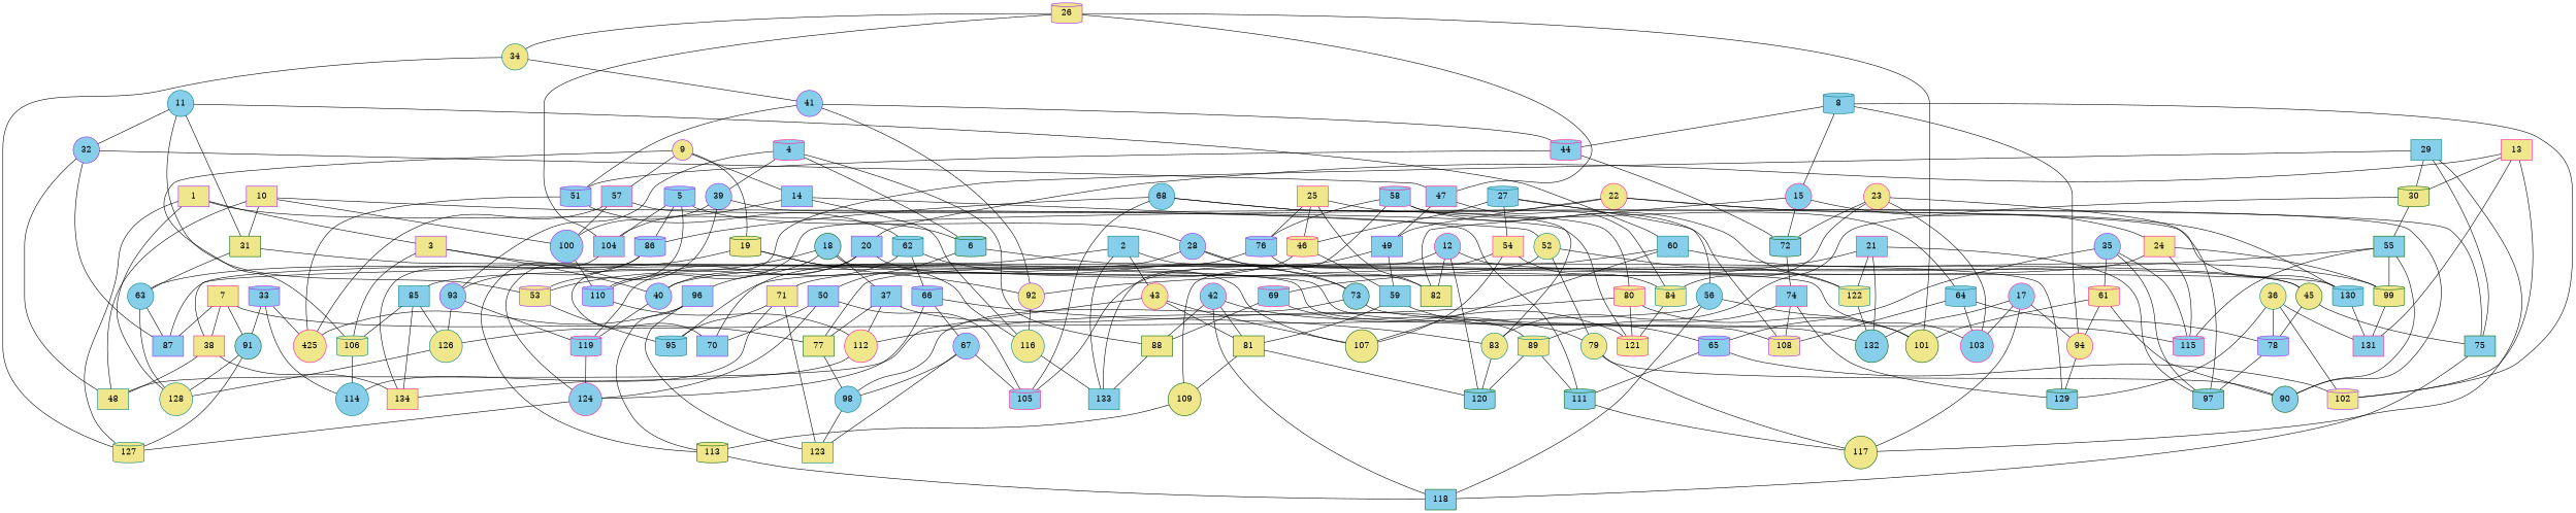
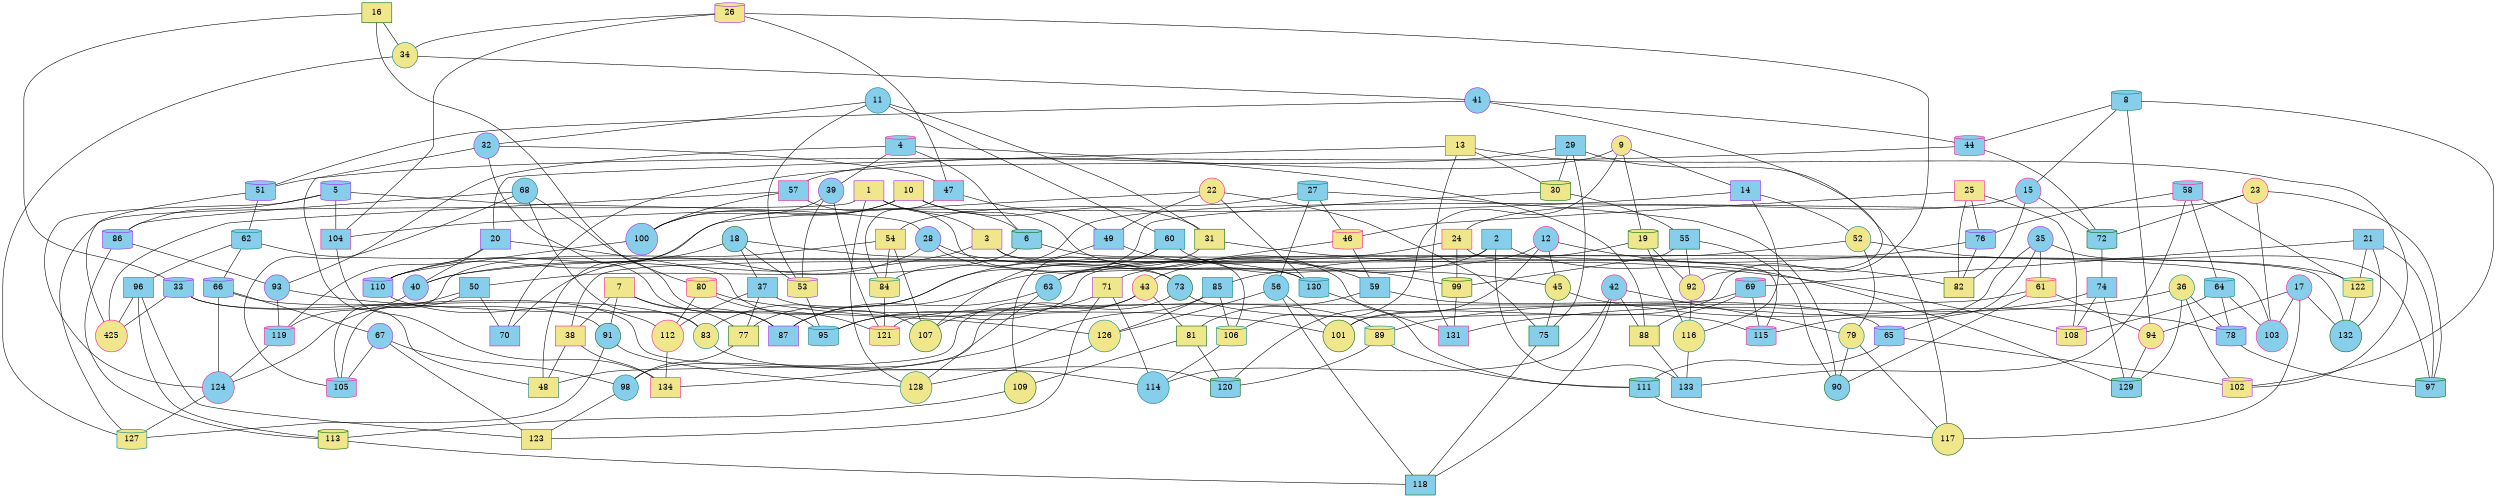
  graph {
    node [color=purple fillcolor=skyblue shape=circle style=filled]
    1 [fillcolor=khaki shape=box]
    3 [fillcolor=khaki shape=box]
    6 [color=darkgreen shape=cylinder]
    127 [color=teal fillcolor=khaki shape=cylinder]
    128 [color=teal fillcolor=khaki]
    40
    106 [color=teal fillcolor=khaki shape=cylinder]
    132 [color=darkgreen]
    50 [shape=box]
    103 [color=deeppink]
    2 [color=teal shape=box]
    38 [color=deeppink fillcolor=khaki shape=box]
    43 [color=deeppink fillcolor=khaki]
    129 [color=darkgreen shape=cylinder]
    133 [color=teal shape=box]
    48 [color=teal fillcolor=khaki shape=box]
    134 [color=deeppink fillcolor=khaki shape=box]
    107 [color=darkgreen fillcolor=khaki]
    81 [color=darkgreen fillcolor=khaki shape=box]
    119 [color=deeppink shape=cylinder]
    114 [color=teal]
    4 [color=deeppink shape=cylinder]
    39
    88 [color=darkgreen fillcolor=khaki shape=box]
    93
    100
    53 [fillcolor=khaki shape=cylinder]
    121 [color=deeppink fillcolor=khaki shape=cylinder]
    126 [color=teal fillcolor=khaki]
    5 [shape=cylinder]
    28
    86 [shape=cylinder]
    104 [color=deeppink shape=box]
    124 [color=deeppink]
    45 [color=darkgreen fillcolor=khaki]
    70 [shape=box]
    73 [color=darkgreen]
    113 [color=darkgreen fillcolor=khaki shape=cylinder]
    105 [color=deeppink shape=cylinder]
    7 [color=deeppink fillcolor=khaki shape=box]
    77 [color=darkgreen fillcolor=khaki shape=box]
    87 [shape=box]
    91 [color=darkgreen]
    98 [color=teal]
    8 [color=teal shape=cylinder]
    15 [color=deeppink]
    44 [color=deeppink shape=cylinder]
    94 [color=deeppink fillcolor=khaki]
    102 [fillcolor=khaki shape=cylinder]
    82 [color=darkgreen fillcolor=khaki shape=box]
    24 [color=deeppink fillcolor=khaki shape=box]
    72 [color=darkgreen shape=cylinder]
    51 [shape=cylinder]
    9 [fillcolor=khaki]
    14 [shape=box]
    19 [color=darkgreen fillcolor=khaki shape=cylinder]
    57 [color=deeppink shape=box]
    52 [color=teal fillcolor=khaki]
    116 [color=teal fillcolor=khaki]
    63 [color=teal]
    92 [fillcolor=khaki]
    130 [color=teal shape=cylinder]
    n63 [color=deeppink fillcolor=khaki label=425]
    10 [fillcolor=khaki shape=box]
    31 [color=darkgreen fillcolor=khaki shape=box]
    111 [color=darkgreen shape=cylinder]
    108 [fillcolor=khaki shape=cylinder]
    110 [shape=cylinder]
    117 [color=darkgreen fillcolor=khaki]
    11 [color=teal]
    32
    60 [color=teal shape=box]
    47 [color=deeppink shape=box]
    95 [color=teal shape=cylinder]
    109 [color=darkgreen fillcolor=khaki]
    99 [color=darkgreen fillcolor=khaki shape=cylinder]
    12 [color=deeppink]
    120 [color=darkgreen shape=cylinder]
    75 [color=darkgreen shape=box]
    78 [shape=cylinder]
    13 [color=deeppink fillcolor=khaki shape=box]
    20 [shape=box]
    30 [color=darkgreen fillcolor=khaki shape=cylinder]
    131 [color=deeppink shape=box]
    55 [color=darkgreen shape=box]
    83 [color=teal fillcolor=khaki]
    122 [color=teal fillcolor=khaki shape=cylinder]
    79 [color=teal fillcolor=khaki]
    115 [color=deeppink shape=cylinder]
    74 [color=deeppink shape=box]
+   16 [color=darkgreen fillcolor=khaki shape=box]
    33 [shape=cylinder]
    34 [color=teal fillcolor=khaki]
    41
    17 [color=deeppink]
    18 [color=darkgreen]
    37 [shape=box]
    89 [color=teal fillcolor=khaki shape=cylinder]
    112 [color=deeppink fillcolor=khaki]
    21 [color=deeppink shape=box]
    69 [color=deeppink shape=cylinder]
    97 [color=darkgreen shape=cylinder]
    22 [color=deeppink fillcolor=khaki]
    49 [shape=box]
    59 [color=teal shape=box]
    118 [color=darkgreen shape=box]
    23 [color=deeppink fillcolor=khaki]
    84 [color=teal fillcolor=khaki shape=cylinder]
    25 [color=deeppink fillcolor=khaki shape=box]
    46 [color=deeppink fillcolor=khaki shape=cylinder]
    76 [shape=cylinder]
    71 [fillcolor=khaki shape=box]
    85 [color=teal shape=box]
    26 [fillcolor=khaki shape=cylinder]
    101 [color=darkgreen fillcolor=khaki]
    27 [color=teal shape=cylinder]
    54 [color=deeppink fillcolor=khaki shape=box]
    56 [color=teal]
    90 [color=darkgreen]
    29 [color=teal shape=box]
    35
    61 [color=deeppink fillcolor=khaki shape=cylinder]
    65 [shape=cylinder]
    36 [color=teal fillcolor=khaki]
    62 [color=teal shape=cylinder]
    42 [color=deeppink]
    123 [color=teal fillcolor=khaki shape=box]
    66 [shape=cylinder]
    96 [shape=box]
    58 [color=deeppink shape=cylinder]
    64 [color=teal shape=cylinder]
    67
    68 [color=teal]
    80 [color=deeppink fillcolor=khaki shape=cylinder]
    1 -- 3
    1 -- 6
    1 -- 127
    1 -- 128
    3 -- 40
    3 -- 106
    3 -- 132
    6 -- 50
    6 -- 103
    40 -- 119
    106 -- 114
    50 -- 124
    50 -- 70
    50 -- 105
    2 -- 38
    2 -- 43
    2 -- 129
    2 -- 133
    38 -- 48
    38 -- 134
    43 -- 48
    43 -- 107
    43 -- 81
    81 -- 109
    81 -- 120
    119 -- 124
    4 -- 6
    4 -- 39
    4 -- 88
    4 -- 93
    39 -- 100
    39 -- 53
    39 -- 121
    88 -- 133
    93 -- 119
    93 -- 126
    100 -- 110
    53 -- 95
    126 -- 128
    5 -- 28
    5 -- 86
    5 -- 104
    5 -- 124
    28 -- 45
    28 -- 70
    28 -- 73
    86 -- 93
    86 -- 113
    104 -- 134
    124 -- 127
    45 -- 75
    45 -- 78
    73 -- 98
    73 -- 115
    113 -- 118
    7 -- 38
    7 -- 77
    7 -- 87
    7 -- 91
    77 -- 98
    91 -- 127
    91 -- 128
    98 -- 123
    8 -- 15
    8 -- 44
    8 -- 94
    8 -- 102
    15 -- 82
    15 -- 24
    15 -- 72
    44 -- 72
    44 -- 51
    94 -- 129
    24 -- 40
    24 -- 99
    24 -- 115
    72 -- 74
    51 -- n63
    51 -- 62
    9 -- 106
    9 -- 14
    9 -- 19
    9 -- 57
    14 -- 104
    14 -- 52
    14 -- 116
    19 -- 116
    19 -- 63
    19 -- 92
    57 -- 100
    57 -- 130
    57 -- n63
    52 -- 95
    52 -- 122
    52 -- 79
    116 -- 133
    63 -- 128
    63 -- 87
    92 -- 116
    130 -- 131
    10 -- 48
    10 -- 100
    10 -- 31
    10 -- 111
    31 -- 63
    31 -- 108
    111 -- 117
    110 -- 112
    11 -- 53
    11 -- 31
    11 -- 32
    11 -- 60
    32 -- 48
    32 -- 87
    32 -- 47
    60 -- 107
    60 -- 109
    60 -- 99
    47 -- 49
    47 -- 84
    109 -- 113
    99 -- 131
    12 -- 45
    12 -- 87
    12 -- 82
    12 -- 120
    75 -- 118
    78 -- 97
    13 -- 102
    13 -- 20
    13 -- 30
    13 -- 131
    20 -- 40
    20 -- 107
    20 -- 119
    30 -- 55
    30 -- 83
    55 -- 92
    55 -- 99
    55 -- 90
    83 -- 120
    122 -- 132
    79 -- 117
    79 -- 90
    74 -- 129
    74 -- 108
    74 -- 89
+   16 -- 95
+   16 -- 33
+   16 -- 34
    33 -- 114
    33 -- 91
    33 -- n63
    34 -- 127
    34 -- 41
    41 -- 44
    41 -- 51
    41 -- 92
    17 -- 132
    17 -- 103
    17 -- 94
    17 -- 117
    18 -- 53
    18 -- 130
    18 -- 110
    18 -- 37
    37 -- 77
    37 -- 89
    37 -- 112
    89 -- 111
    89 -- 120
    112 -- 134
    21 -- 132
    21 -- 122
    21 -- 69
    21 -- 97
    69 -- 88
    69 -- 121
-   55 -- 115
+   69 -- 115
    22 -- 130
    22 -- 110
    22 -- 75
    22 -- 49
    49 -- 77
    49 -- 59
    59 -- 81
    59 -- 65
    23 -- 103
    23 -- 72
    23 -- 97
    23 -- 84
    84 -- 121
    25 -- 82
    25 -- 108
    25 -- 46
    25 -- 76
    46 -- 59
    46 -- 71
    76 -- 82
    76 -- 85
    71 -- 114
    71 -- 95
    71 -- 123
    85 -- 106
    85 -- 134
    85 -- 126
    26 -- 104
    26 -- 47
    26 -- 34
    26 -- 101
    27 -- 46
    27 -- 54
    27 -- 56
    27 -- 90
    54 -- 107
    54 -- 105
    54 -- 84
    56 -- 126
    56 -- 118
    56 -- 101
    29 -- 70
    29 -- 117
    29 -- 75
    29 -- 30
    35 -- 115
    35 -- 97
    35 -- 61
    35 -- 65
    61 -- 94
    61 -- 101
    61 -- 90
    65 -- 102
    65 -- 111
    36 -- 129
    36 -- 102
    36 -- 78
    36 -- 131
    62 -- 73
    62 -- 66
    62 -- 96
-   42 -- 81
+   42 -- 114
    42 -- 88
    42 -- 79
    42 -- 118
    66 -- 124
    66 -- 83
    66 -- 67
    96 -- 113
    96 -- n63
    96 -- 123
    58 -- 133
    58 -- 122
    58 -- 76
    58 -- 64
    64 -- 103
    64 -- 108
    64 -- 78
    67 -- 105
    67 -- 98
    67 -- 123
    68 -- 86
    68 -- 105
    68 -- 83
    68 -- 80
    80 -- 121
    80 -- 112
    80 -- 101
  }
